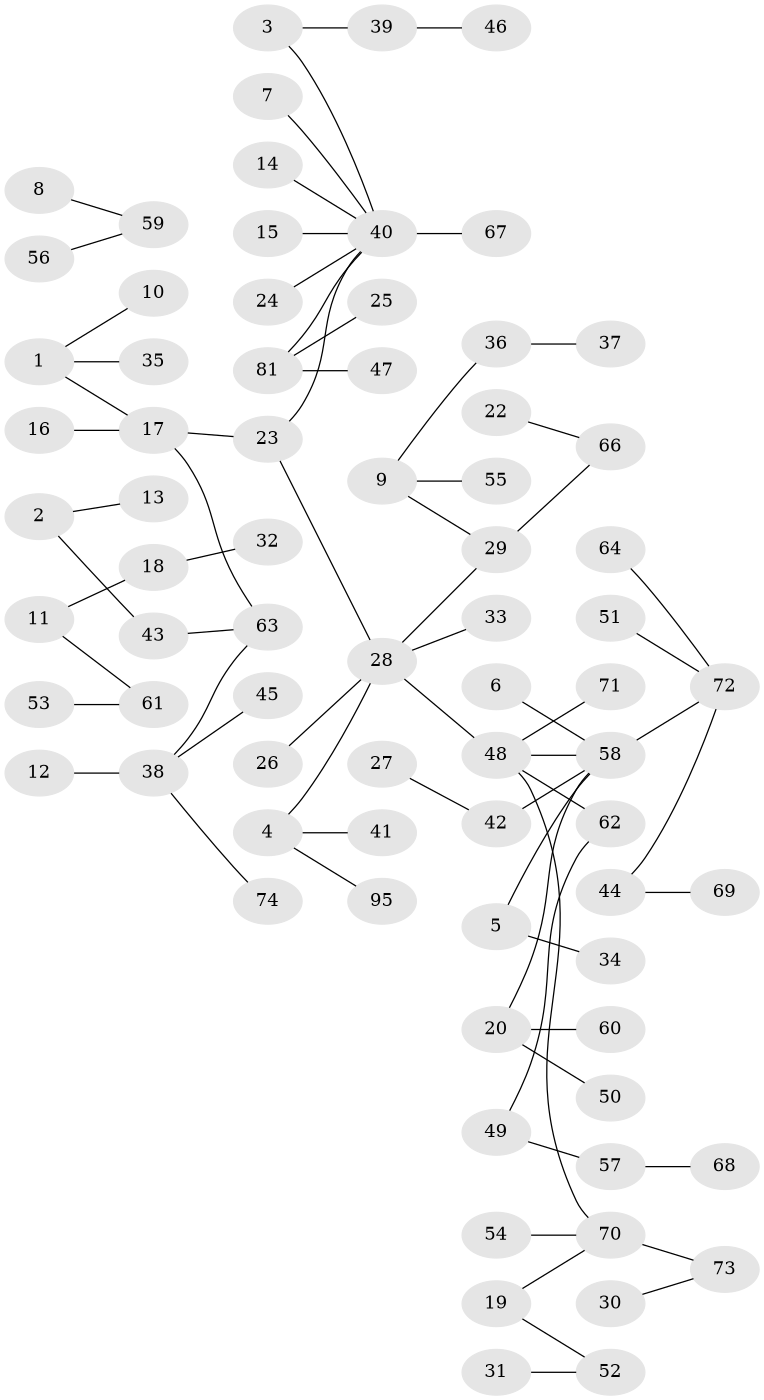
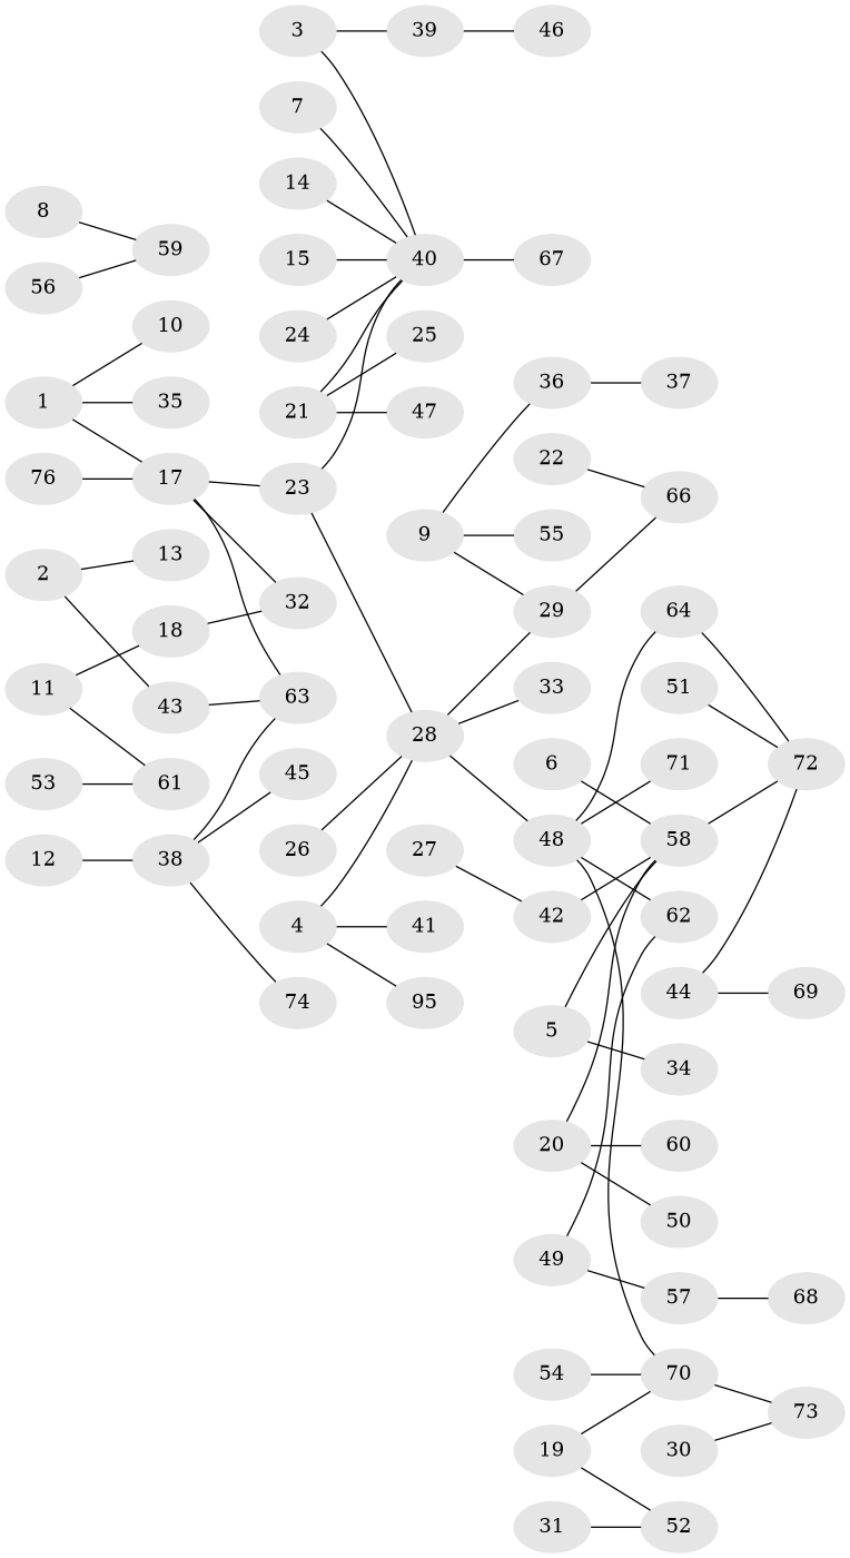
  graph {
    rankdir=LR
    node [color=gray90 style=filled]
    edge [weight=1.0]
    1
    10
    17
    35
    8
    59
    63
    23
    32
    2
    13
    43
    3
    39
    40
    46
    67
    4
    28
    41
    n21 [label=95]
    29
    33
    48
    5
    34
    58
    72
    6
    7
    9
    36
    55
    66
    37
    11
    18
    61
    12
    38
    45
    74
    14
    15
-   16
+   16 [label=76]
    19
    52
    70
    73
    20
    50
    60
-   21 [label=81]
+   21
    25
    47
    22
    24
    26
    27
    42
    62
    71
    30
    31
    44
    69
    49
    57
    68
    51
    53
    54
    56
    64
    1 -- 10
    1 -- 17
    1 -- 35
    17 -- 63
    17 -- 23
+   17 -- 32
    8 -- 59
    23 -- 40
    23 -- 28
    2 -- 13
    2 -- 43
    43 -- 63
    3 -- 39
    3 -- 40
    39 -- 46
    40 -- 67
    4 -- 28
    4 -- 41
    4 -- n21
    28 -- 29
    28 -- 33
    28 -- 48
    29 -- 66
-   48 -- 58
+   48 -- 64
    48 -- 70
    48 -- 62
    48 -- 71
    5 -- 34
    5 -- 58
    58 -- 72
    6 -- 58
    7 -- 40
    9 -- 29
    9 -- 36
    9 -- 55
    36 -- 37
    11 -- 18
    11 -- 61
    18 -- 32
    12 -- 38
    38 -- 63
    38 -- 45
    38 -- 74
    14 -- 40
    15 -- 40
    16 -- 17
    19 -- 52
    19 -- 70
    70 -- 73
    20 -- 58
    20 -- 50
    20 -- 60
    21 -- 40
    21 -- 25
    21 -- 47
    22 -- 66
    24 -- 40
    26 -- 28
    27 -- 42
    42 -- 58
    30 -- 73
    31 -- 52
    44 -- 72
    44 -- 69
    49 -- 62
    49 -- 57
    57 -- 68
    51 -- 72
    53 -- 61
    54 -- 70
    56 -- 59
    64 -- 72
  }
